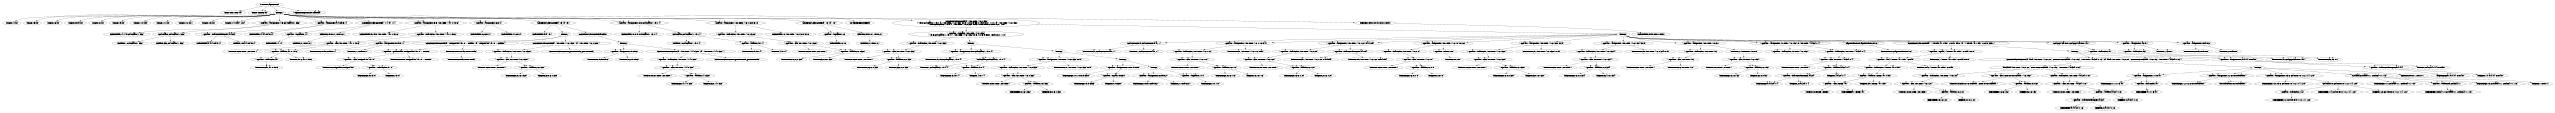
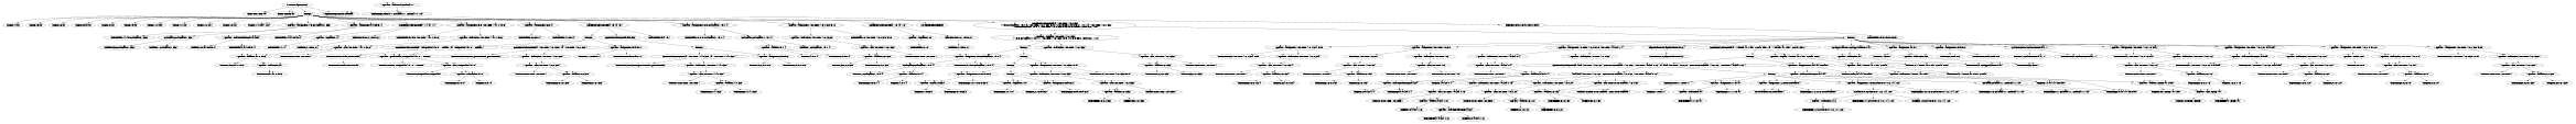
  digraph {
    n1 [label="(METHOD,tftp_connect)"]
    n2 [label="(PARAM,_DWORD *a1)"]
    n3 [label="(PARAM,_BYTE *a2)"]
    n4 [label="(BLOCK,,)"]
    n5 [label="(METHOD_RETURN,int __fastcall)"]
    n6 [label="(LOCAL,v4: int)"]
    n7 [label="(LOCAL,v5: int)"]
    n8 [label="(LOCAL,v6: int)"]
    n9 [label="(LOCAL,result: int)"]
    n10 [label="(LOCAL,v8: int)"]
    n11 [label="(LOCAL,v9: int)"]
    n12 [label="(LOCAL,v10: bool)"]
    n13 [label="(LOCAL,v11: int)"]
    n14 [label="(LOCAL,v12: int *)"]
    n15 [label="(LOCAL,v13: int)"]
    n16 [label="(LOCAL,v14: char [ 128 ])"]
    n17 [label="(<operator>.assignment,v4 = Curl_ccalloc(1, 336))"]
    n18 [label="(<operator>.assignment,a1[188] = v4)"]
    n19 [label="(CONTROL_STRUCTURE,if ( !v4 ),if ( !v4 ))"]
    n20 [label="(<operator>.assignment,v5 = *(_DWORD *)(*a1 + 1576))"]
    n21 [label="(<operator>.assignment,v6 = v4)"]
    n22 [label="(CONTROL_STRUCTURE,if ( v5 ),if ( v5 ))"]
    n23 [label="(<operator>.assignment,v8 = Curl_ccalloc(1, v5 + 4))"]
    n24 [label="(<operator>.assignment,*(_DWORD *)(v6 + 328) = v8)"]
    n25 [label="(CONTROL_STRUCTURE,if ( !v8 ),if ( !v8 ))"]
    n26 [label="(JUMP_TARGET,LABEL_9)"]
    n27 [label="(CONTROL_STRUCTURE,if ( *(_DWORD *)(v6 + 332)\n    || (v9 = Curl_ccalloc(1, v5 + 4), *(_DWORD *)(v6 + 332) = v9, v10 = v9 == 0, result = 27, !v10) ),if ( *(_DWORD *)(v6 + 332)\n    || (v9 = Curl_ccalloc(1, v5 + 4), *(_DWORD *)(v6 + 332) = v9, v10 = v9 == 0, result = 27, !v10) ))"]
    n28 [label="(RETURN,return result;,return result;)"]
    n29 [label="(IDENTIFIER,v4,v4 = Curl_ccalloc(1, 336))"]
    n30 [label="(Curl_ccalloc,Curl_ccalloc(1, 336))"]
    n31 [label="(<operator>.indirectIndexAccess,a1[188])"]
    n32 [label="(IDENTIFIER,v4,a1[188] = v4)"]
    n33 [label="(<operator>.logicalNot,!v4)"]
    n34 [label="(RETURN,return 27;,return 27;)"]
    n35 [label="(IDENTIFIER,v5,v5 = *(_DWORD *)(*a1 + 1576))"]
    n36 [label="(<operator>.indirection,*(_DWORD *)(*a1 + 1576))"]
    n37 [label="(IDENTIFIER,v6,v6 = v4)"]
    n38 [label="(IDENTIFIER,v4,v6 = v4)"]
    n39 [label="(IDENTIFIER,v5,if ( v5 ))"]
    n40 [label="(BLOCK,,)"]
    n41 [label="(CONTROL_STRUCTURE,else,else)"]
    n42 [label="(IDENTIFIER,v8,v8 = Curl_ccalloc(1, v5 + 4))"]
    n43 [label="(Curl_ccalloc,Curl_ccalloc(1, v5 + 4))"]
    n44 [label="(<operator>.indirection,*(_DWORD *)(v6 + 328))"]
    n45 [label="(IDENTIFIER,v8,*(_DWORD *)(v6 + 328) = v8)"]
    n46 [label="(<operator>.logicalNot,!v8)"]
    n47 [label="(RETURN,return 27;,return 27;)"]
    n48 [label="(<operator>.logicalOr,*(_DWORD *)(v6 + 332)\n    || (v9 = Curl_ccalloc(1, v5 + 4), *(_DWORD *)(v6 + 332) = v9, v10 = v9 == 0, result = 27, !v10))"]
    n49 [label="(BLOCK,,)"]
    n50 [label="(IDENTIFIER,result,return result;)"]
    n51 [label="(LITERAL,1,Curl_ccalloc(1, 336))"]
    n52 [label="(LITERAL,336,Curl_ccalloc(1, 336))"]
    n53 [label="(IDENTIFIER,a1,a1[188] = v4)"]
    n54 [label="(LITERAL,188,a1[188] = v4)"]
    n55 [label="(IDENTIFIER,v4,!v4)"]
    n56 [label="(LITERAL,27,return 27;)"]
    n57 [label="(<operator>.cast,(_DWORD *)(*a1 + 1576))"]
    n58 [label="(UNKNOWN,_DWORD *,_DWORD *)"]
    n59 [label="(<operator>.addition,*a1 + 1576)"]
    n60 [label="(<operator>.indirection,*a1)"]
    n61 [label="(LITERAL,1576,*a1 + 1576)"]
    n62 [label="(IDENTIFIER,a1,*a1 + 1576)"]
    n63 [label="(<operator>.assignment,result = 71)"]
    n64 [label="(CONTROL_STRUCTURE,if ( (unsigned int)(v5 - 8) > 0xFFB0 ),if ( (unsigned int)(v5 - 8) > 0xFFB0 ))"]
    n65 [label="(CONTROL_STRUCTURE,if ( *(_DWORD *)(v6 + 328) ),if ( *(_DWORD *)(v6 + 328) ))"]
    n66 [label="(BLOCK,,)"]
    n67 [label="(IDENTIFIER,result,result = 71)"]
    n68 [label="(LITERAL,71,result = 71)"]
    n69 [label="(<operator>.greaterThan,(unsigned int)(v5 - 8) > 0xFFB0)"]
    n70 [label="(RETURN,return result;,return result;)"]
    n71 [label="(<operator>.indirection,*(_DWORD *)(v6 + 328))"]
    n72 [label="(CONTROL_STRUCTURE,goto LABEL_9;,goto LABEL_9;)"]
    n73 [label="(<operator>.cast,(unsigned int)(v5 - 8))"]
    n74 [label="(LITERAL,0xFFB0,(unsigned int)(v5 - 8) > 0xFFB0)"]
    n75 [label="(IDENTIFIER,result,return result;)"]
    n76 [label="(UNKNOWN,unsigned int,unsigned int)"]
    n77 [label="(<operator>.subtraction,v5 - 8)"]
    n78 [label="(IDENTIFIER,v5,v5 - 8)"]
    n79 [label="(LITERAL,8,v5 - 8)"]
    n80 [label="(<operator>.cast,(_DWORD *)(v6 + 328))"]
    n81 [label="(UNKNOWN,_DWORD *,_DWORD *)"]
    n82 [label="(<operator>.addition,v6 + 328)"]
    n83 [label="(IDENTIFIER,v6,v6 + 328)"]
    n84 [label="(LITERAL,328,v6 + 328)"]
    n85 [label="(<operator>.assignment,v5 = 512)"]
    n86 [label="(CONTROL_STRUCTURE,if ( *(_DWORD *)(v4 + 328) ),if ( *(_DWORD *)(v4 + 328) ))"]
    n87 [label="(IDENTIFIER,v5,v5 = 512)"]
    n88 [label="(LITERAL,512,v5 = 512)"]
    n89 [label="(<operator>.indirection,*(_DWORD *)(v4 + 328))"]
    n90 [label="(CONTROL_STRUCTURE,goto LABEL_9;,goto LABEL_9;)"]
    n91 [label="(<operator>.cast,(_DWORD *)(v4 + 328))"]
    n92 [label="(UNKNOWN,_DWORD *,_DWORD *)"]
    n93 [label="(<operator>.addition,v4 + 328)"]
    n94 [label="(IDENTIFIER,v4,v4 + 328)"]
    n95 [label="(LITERAL,328,v4 + 328)"]
    n96 [label="(LITERAL,1,Curl_ccalloc(1, v5 + 4))"]
    n97 [label="(<operator>.addition,v5 + 4)"]
    n98 [label="(IDENTIFIER,v5,v5 + 4)"]
    n99 [label="(LITERAL,4,v5 + 4)"]
    n100 [label="(<operator>.cast,(_DWORD *)(v6 + 328))"]
    n101 [label="(UNKNOWN,_DWORD *,_DWORD *)"]
    n102 [label="(<operator>.addition,v6 + 328)"]
    n103 [label="(IDENTIFIER,v6,v6 + 328)"]
    n104 [label="(LITERAL,328,v6 + 328)"]
    n105 [label="(IDENTIFIER,v8,!v8)"]
    n106 [label="(LITERAL,27,return 27;)"]
    n107 [label="(<operator>.indirection,*(_DWORD *)(v6 + 332))"]
    n108 [label="(BLOCK,,)"]
    n109 [label="(Curl_conncontrol,Curl_conncontrol(a1, 1))"]
    n110 [label="(<operator>.assignment,*(_DWORD *)(v6 + 16) = a1)"]
    n111 [label="(<operator>.assignment,*(_DWORD *)(v6 + 20) = a1[105])"]
    n112 [label="(<operator>.assignment,*(_DWORD *)(v6 + 8) = -100)"]
    n113 [label="(<operator>.assignment,*(_DWORD *)(v6 + 320) = v5)"]
    n114 [label="(<operator>.assignment,*(_DWORD *)(v6 + 324) = v5)"]
    n115 [label="(<operator>.assignment,*(_DWORD *)v6 = 0)"]
    n116 [label="(<operator>.assignment,*(_WORD *)(v6 + 52) = *(_DWORD *)(a1[20] + 4))"]
    n117 [label="(tftp_set_timeouts,tftp_set_timeouts(v6))"]
    n118 [label="(CONTROL_STRUCTURE,if ( (*((_BYTE *)a1 + 591) & 0x40) == 0 ),if ( (*((_BYTE *)a1 + 591) & 0x40) == 0 ))"]
    n119 [label="(Curl_pgrsStartNow,Curl_pgrsStartNow(*a1))"]
    n120 [label="(<operator>.assignment,*a2 = 1)"]
    n121 [label="(<operator>.assignment,result = 0)"]
    n122 [label="(<operator>.cast,(_DWORD *)(v6 + 332))"]
    n123 [label="(<operator>.assignment,v9 = Curl_ccalloc(1, v5 + 4))"]
    n124 [label="(BLOCK,,)"]
    n125 [label="(UNKNOWN,_DWORD *,_DWORD *)"]
    n126 [label="(<operator>.addition,v6 + 332)"]
    n127 [label="(IDENTIFIER,v6,v6 + 332)"]
    n128 [label="(LITERAL,332,v6 + 332)"]
    n129 [label="(IDENTIFIER,v9,v9 = Curl_ccalloc(1, v5 + 4))"]
    n130 [label="(Curl_ccalloc,Curl_ccalloc(1, v5 + 4))"]
    n131 [label="(<operator>.assignment,*(_DWORD *)(v6 + 332) = v9)"]
    n132 [label="(BLOCK,,)"]
    n133 [label="(LITERAL,1,Curl_ccalloc(1, v5 + 4))"]
    n134 [label="(<operator>.addition,v5 + 4)"]
    n135 [label="(IDENTIFIER,v5,v5 + 4)"]
    n136 [label="(LITERAL,4,v5 + 4)"]
    n137 [label="(<operator>.indirection,*(_DWORD *)(v6 + 332))"]
    n138 [label="(IDENTIFIER,v9,*(_DWORD *)(v6 + 332) = v9)"]
    n139 [label="(<operator>.assignment,v10 = v9 == 0)"]
    n140 [label="(BLOCK,,)"]
    n141 [label="(<operator>.cast,(_DWORD *)(v6 + 332))"]
    n142 [label="(UNKNOWN,_DWORD *,_DWORD *)"]
    n143 [label="(<operator>.addition,v6 + 332)"]
    n144 [label="(IDENTIFIER,v6,v6 + 332)"]
    n145 [label="(LITERAL,332,v6 + 332)"]
    n146 [label="(IDENTIFIER,v10,v10 = v9 == 0)"]
    n147 [label="(<operator>.equals,v9 == 0)"]
    n148 [label="(<operator>.assignment,result = 27)"]
    n149 [label="(<operator>.logicalNot,!v10)"]
    n150 [label="(IDENTIFIER,v9,v9 == 3)"]
    n151 [label="(LITERAL,0,v9 == 0)"]
    n152 [label="(IDENTIFIER,result,result = 27)"]
    n153 [label="(LITERAL,27,result = 27)"]
    n154 [label="(IDENTIFIER,v10,!v10)"]
    n155 [label="(IDENTIFIER,a1,Curl_conncontrol(a1, 1))"]
    n156 [label="(LITERAL,1,Curl_conncontrol(a1, 1))"]
    n157 [label="(<operator>.indirection,*(_DWORD *)(v6 + 16))"]
    n158 [label="(IDENTIFIER,a1,*(_DWORD *)(v6 + 16) = a1)"]
    n159 [label="(<operator>.indirection,*(_DWORD *)(v6 + 20))"]
    n160 [label="(<operator>.indirectIndexAccess,a1[105])"]
    n161 [label="(<operator>.indirection,*(_DWORD *)(v6 + 8))"]
    n162 [label="(<operator>.minus,-100)"]
    n163 [label="(<operator>.indirection,*(_DWORD *)(v6 + 320))"]
    n164 [label="(IDENTIFIER,v5,*(_DWORD *)(v6 + 320) = v5)"]
    n165 [label="(<operator>.indirection,*(_DWORD *)(v6 + 324))"]
    n166 [label="(IDENTIFIER,v5,*(_DWORD *)(v6 + 324) = v5)"]
    n167 [label="(<operator>.indirection,*(_DWORD *)v6)"]
-   n168 [label="(LITERAL,0,*(_RETURN *)v6 = 0)"]
+   n168 [label="(LITERAL,0,*(_DWORD *)v6 = 0)"]
    n169 [label="(<operator>.indirection,*(_WORD *)(v6 + 52))"]
    n170 [label="(<operator>.indirection,*(_DWORD *)(a1[20] + 4))"]
    n171 [label="(IDENTIFIER,v6,tftp_set_timeouts(v6))"]
    n172 [label="(<operator>.equals,(*((_BYTE *)a1 + 591) & 0x40) == 0)"]
    n173 [label="(BLOCK,,)"]
    n174 [label="(<operator>.indirection,*a1)"]
    n175 [label="(<operator>.indirection,*a2)"]
    n176 [label="(LITERAL,1,*a2 = 1)"]
    n177 [label="(IDENTIFIER,result,result = 0)"]
    n178 [label="(LITERAL,0,result = 0)"]
    n179 [label="(<operator>.cast,(_DWORD *)(v6 + 16))"]
    n180 [label="(UNKNOWN,_DWORD *,_DWORD *)"]
    n181 [label="(<operator>.addition,v6 + 16)"]
    n182 [label="(IDENTIFIER,v6,v6 + 16)"]
    n183 [label="(LITERAL,16,v6 + 16)"]
    n184 [label="(<operator>.cast,(_DWORD *)(v6 + 20))"]
    n185 [label="(IDENTIFIER,a1,*(_DWORD *)(v6 + 20) = a1[105])"]
    n186 [label="(LITERAL,105,*(_DWORD *)(v6 + 20) = a1[105])"]
    n187 [label="(UNKNOWN,_DWORD *,_DWORD *)"]
    n188 [label="(<operator>.addition,v6 + 20)"]
    n189 [label="(IDENTIFIER,v6,v6 + 20)"]
    n190 [label="(LITERAL,20,v6 + 20)"]
    n191 [label="(<operator>.cast,(_DWORD *)(v6 + 8))"]
    n192 [label="(LITERAL,100,-100)"]
    n193 [label="(UNKNOWN,_DWORD *,_DWORD *)"]
    n194 [label="(<operator>.addition,v6 + 8)"]
    n195 [label="(IDENTIFIER,v6,v6 + 8)"]
    n196 [label="(LITERAL,8,v6 + 8)"]
    n197 [label="(<operator>.cast,(_DWORD *)(v6 + 320))"]
    n198 [label="(UNKNOWN,_DWORD *,_DWORD *)"]
    n199 [label="(<operator>.addition,v6 + 320)"]
    n200 [label="(IDENTIFIER,v6,v6 + 320)"]
    n201 [label="(LITERAL,320,v6 + 320)"]
    n202 [label="(<operator>.cast,(_DWORD *)(v6 + 324))"]
    n203 [label="(UNKNOWN,_DWORD *,_DWORD *)"]
    n204 [label="(<operator>.addition,v6 + 324)"]
    n205 [label="(IDENTIFIER,v6,v6 + 324)"]
    n206 [label="(LITERAL,324,v6 + 324)"]
    n207 [label="(<operator>.cast,(_DWORD *)v6)"]
    n208 [label="(<operator>.cast,(_WORD *)(v6 + 52))"]
    n209 [label="(UNKNOWN,_DWORD *,_DWORD *)"]
    n210 [label="(IDENTIFIER,v6,(_DWORD *)v6)"]
    n211 [label="(<operator>.cast,(_DWORD *)(a1[20] + 4))"]
    n212 [label="(UNKNOWN,_WORD *,_WORD *)"]
    n213 [label="(<operator>.addition,v6 + 52)"]
    n214 [label="(IDENTIFIER,v6,v6 + 52)"]
    n215 [label="(LITERAL,52,v6 + 52)"]
    n216 [label="(UNKNOWN,_DWORD *,_DWORD *)"]
    n217 [label="(<operator>.addition,a1[20] + 4)"]
    n218 [label="(<operator>.indirectIndexAccess,a1[20])"]
    n219 [label="(LITERAL,4,a1[20] + 4)"]
    n220 [label="(IDENTIFIER,a1,a1[20] + 4)"]
    n221 [label="(LITERAL,20,a1[20] + 4)"]
    n222 [label="(<operator>.and,*((_BYTE *)a1 + 591) & 0x40)"]
    n223 [label="(LITERAL,0,(*((_BYTE *)a1 + 591) & 0x40) == 0)"]
    n224 [label="(CONTROL_STRUCTURE,if ( bind(*(_DWORD *)(v6 + 20), (const struct sockaddr *)(v6 + 52), *(_DWORD *)(a1[20] + 16)) ),if ( bind(*(_DWORD *)(v6 + 20), (const struct sockaddr *)(v6 + 52), *(_DWORD *)(a1[20] + 16)) ))"]
    n225 [label="(<operators>.assignmentOr,a1[147] |= 0x40u)"]
    n226 [label="(<operator>.indirection,*((_BYTE *)a1 + 591))"]
    n227 [label="(LITERAL,0x40,*((_BYTE *)a1 + 591) & 0x40)"]
    n228 [label="(<operator>.addition,(_BYTE *)a1 + 591)"]
    n229 [label="(<operator>.cast,(_BYTE *)a1)"]
    n230 [label="(LITERAL,591,(_BYTE *)a1 + 591)"]
    n231 [label="(UNKNOWN,_BYTE *,_BYTE *)"]
    n232 [label="(IDENTIFIER,a1,(_BYTE *)a1)"]
    n233 [label="(bind,bind(*(_DWORD *)(v6 + 20), (const struct sockaddr *)(v6 + 52), *(_DWORD *)(a1[20] + 16)))"]
    n234 [label="(BLOCK,,)"]
    n235 [label="(<operator>.indirectIndexAccess,a1[147])"]
    n236 [label="(LITERAL,0x40u,a1[147] |= 0x40u)"]
    n237 [label="(<operator>.indirection,*(_DWORD *)(v6 + 20))"]
    n238 [label="(<operator>.cast,(const struct sockaddr *)(v6 + 52))"]
    n239 [label="(<operator>.indirection,*(_DWORD *)(a1[20] + 16))"]
    n240 [label="(<operator>.assignment,v11 = *a1)"]
    n241 [label="(<operator>.assignment,v12 = _errno_location())"]
    n242 [label="(<operator>.assignment,v13 = Curl_strerror(*v12, v14, 128))"]
    n243 [label="(Curl_failf,Curl_failf(v11, &unk_64711, v13))"]
    n244 [label="(RETURN,return 7;,return 7;)"]
    n245 [label="(<operator>.cast,(_DWORD *)(v6 + 20))"]
    n246 [label="(UNKNOWN,const struct sockaddr *,const struct sockaddr *)"]
    n247 [label="(<operator>.addition,v6 + 52)"]
    n248 [label="(<operator>.cast,(_DWORD *)(a1[20] + 16))"]
    n249 [label="(UNKNOWN,_DWORD *,_DWORD *)"]
    n250 [label="(<operator>.addition,v6 + 20)"]
    n251 [label="(IDENTIFIER,v6,v6 + 20)"]
    n252 [label="(LITERAL,20,v6 + 20)"]
    n253 [label="(IDENTIFIER,v6,v6 + 52)"]
    n254 [label="(LITERAL,52,v6 + 52)"]
    n255 [label="(UNKNOWN,_DWORD *,_DWORD *)"]
    n256 [label="(<operator>.addition,a1[20] + 16)"]
    n257 [label="(<operator>.indirectIndexAccess,a1[20])"]
    n258 [label="(LITERAL,16,a1[20] + 16)"]
    n259 [label="(IDENTIFIER,a1,a1[20] + 16)"]
    n260 [label="(LITERAL,20,a1[20] + 16)"]
    n261 [label="(IDENTIFIER,v11,v11 = *a1)"]
    n262 [label="(<operator>.indirection,*a1)"]
    n263 [label="(IDENTIFIER,v12,v12 = _errno_location())"]
    n264 [label="(_errno_location,_errno_location())"]
    n265 [label="(IDENTIFIER,v13,v13 = Curl_strerror(*v12, v14, 128))"]
    n266 [label="(Curl_strerror,Curl_strerror(*v12, v14, 128))"]
    n267 [label="(IDENTIFIER,v11,Curl_failf(v11, &unk_64711, v13))"]
    n268 [label="(<operator>.addressOf,&unk_64711)"]
    n269 [label="(IDENTIFIER,v13,Curl_failf(v11, &unk_64711, v13))"]
    n270 [label="(LITERAL,7,return 7;)"]
    n271 [label="(IDENTIFIER,a1,v11 = *a1)"]
    n272 [label="(<operator>.indirection,*v12)"]
    n273 [label="(IDENTIFIER,v14,Curl_strerror(*v12, v14, 128))"]
    n274 [label="(LITERAL,128,Curl_strerror(*v12, v14, 128))"]
    n275 [label="(IDENTIFIER,v12,Curl_strerror(*v12, v14, 128))"]
    n276 [label="(IDENTIFIER,unk_64711,Curl_failf(v11, &unk_64711, v13))"]
    n277 [label="(IDENTIFIER,a1,a1[147] |= 0x40u)"]
    n278 [label="(LITERAL,147,a1[147] |= 0x40u)"]
    n279 [label="(IDENTIFIER,a1,Curl_pgrsStartNow(*a1))"]
    n280 [label="(IDENTIFIER,a2,*a2 = 1)"]
    n1 -> n2
    n1 -> n3
    n1 -> n4
    n1 -> n5
    n4 -> n6
    n4 -> n7
    n4 -> n8
    n4 -> n9
    n4 -> n10
    n4 -> n11
    n4 -> n12
    n4 -> n13
    n4 -> n14
    n4 -> n15
    n4 -> n16
    n4 -> n17
    n4 -> n18
    n4 -> n19
    n4 -> n20
    n4 -> n21
    n4 -> n22
    n4 -> n23
    n4 -> n24
    n4 -> n25
    n4 -> n26
    n4 -> n27
    n4 -> n28
    n17 -> n29
    n17 -> n30
    n18 -> n31
    n18 -> n32
    n19 -> n33
    n19 -> n34
    n20 -> n35
    n20 -> n36
    n21 -> n37
    n21 -> n38
    n22 -> n39
    n22 -> n40
    n22 -> n41
    n23 -> n42
    n23 -> n43
    n24 -> n44
    n24 -> n45
    n25 -> n46
    n25 -> n47
    n27 -> n48
    n27 -> n49
    n28 -> n50
    n30 -> n51
    n30 -> n52
    n31 -> n53
    n31 -> n54
    n33 -> n55
    n34 -> n56
    n36 -> n57
    n40 -> n63
    n40 -> n64
    n40 -> n65
    n41 -> n66
    n43 -> n96
    n43 -> n97
    n44 -> n100
    n46 -> n105
    n47 -> n106
    n48 -> n107
    n48 -> n108
    n49 -> n109
    n49 -> n110
    n49 -> n111
    n49 -> n112
    n49 -> n113
    n49 -> n114
    n49 -> n115
    n49 -> n116
    n49 -> n117
    n49 -> n118
    n49 -> n119
    n49 -> n120
    n49 -> n121
    n57 -> n58
    n57 -> n59
    n59 -> n60
    n59 -> n61
    n60 -> n62
    n63 -> n67
    n63 -> n68
    n64 -> n69
    n64 -> n70
    n65 -> n71
    n65 -> n72
    n66 -> n85
    n66 -> n86
    n69 -> n73
    n69 -> n74
    n70 -> n75
    n71 -> n80
    n73 -> n76
    n73 -> n77
    n77 -> n78
    n77 -> n79
    n80 -> n81
    n80 -> n82
    n82 -> n83
    n82 -> n84
    n85 -> n87
    n85 -> n88
    n86 -> n89
    n86 -> n90
    n89 -> n91
    n91 -> n92
    n91 -> n93
    n93 -> n94
    n93 -> n95
    n97 -> n98
    n97 -> n99
    n100 -> n101
    n100 -> n102
    n102 -> n103
    n102 -> n104
    n107 -> n122
    n108 -> n123
    n108 -> n124
    n109 -> n155
    n109 -> n156
    n110 -> n157
    n110 -> n158
    n111 -> n159
    n111 -> n160
    n112 -> n161
    n112 -> n162
    n113 -> n163
    n113 -> n164
    n114 -> n165
    n114 -> n166
    n115 -> n167
    n115 -> n168
    n116 -> n169
    n116 -> n170
    n117 -> n171
    n118 -> n172
    n118 -> n173
    n119 -> n174
    n120 -> n175
    n120 -> n176
    n121 -> n177
    n121 -> n178
    n122 -> n125
    n122 -> n126
    n123 -> n129
    n123 -> n130
    n124 -> n131
    n124 -> n132
    n126 -> n127
    n126 -> n128
    n130 -> n133
    n130 -> n134
    n131 -> n137
    n131 -> n138
    n132 -> n139
    n132 -> n140
    n134 -> n135
    n134 -> n136
    n137 -> n141
    n139 -> n146
    n139 -> n147
    n140 -> n148
    n140 -> n149
    n141 -> n142
    n141 -> n143
    n143 -> n144
    n143 -> n145
    n147 -> n150
    n147 -> n151
    n148 -> n152
    n148 -> n153
    n149 -> n154
    n157 -> n179
    n159 -> n184
    n160 -> n185
    n160 -> n186
    n161 -> n191
    n162 -> n192
    n163 -> n197
    n165 -> n202
    n167 -> n207
    n168 -> n208
    n170 -> n211
    n172 -> n222
    n172 -> n223
    n173 -> n224
    n173 -> n225
    n174 -> n279
    n175 -> n280
    n179 -> n180
    n179 -> n181
    n181 -> n182
    n181 -> n183
    n184 -> n187
    n184 -> n188
    n188 -> n189
    n188 -> n190
    n191 -> n193
    n191 -> n194
    n194 -> n195
    n194 -> n196
    n197 -> n198
    n197 -> n199
    n199 -> n200
    n199 -> n201
    n202 -> n203
    n202 -> n204
    n204 -> n205
    n204 -> n206
    n207 -> n209
    n207 -> n210
    n208 -> n212
    n208 -> n213
    n211 -> n216
    n211 -> n217
    n213 -> n214
    n213 -> n215
    n217 -> n218
    n217 -> n219
    n218 -> n220
    n218 -> n221
    n222 -> n226
    n222 -> n227
    n224 -> n233
    n224 -> n234
    n225 -> n235
    n225 -> n236
    n226 -> n228
    n228 -> n229
    n228 -> n230
    n229 -> n231
    n229 -> n232
    n233 -> n237
    n233 -> n238
    n233 -> n239
    n234 -> n240
    n234 -> n241
    n234 -> n242
    n234 -> n243
    n234 -> n244
    n235 -> n277
    n235 -> n278
    n237 -> n245
    n238 -> n246
    n238 -> n247
    n239 -> n248
    n240 -> n261
    n240 -> n262
    n241 -> n263
    n241 -> n264
    n242 -> n265
    n242 -> n266
    n243 -> n267
-   n243 -> n268
+   n243 -> n277
    n243 -> n269
    n244 -> n270
    n245 -> n249
    n245 -> n250
    n247 -> n253
    n247 -> n254
    n248 -> n255
    n248 -> n256
    n250 -> n251
    n250 -> n252
    n256 -> n257
    n256 -> n258
    n257 -> n259
    n257 -> n260
    n262 -> n271
    n266 -> n272
    n266 -> n273
    n266 -> n274
    n268 -> n276
    n272 -> n275
  }
